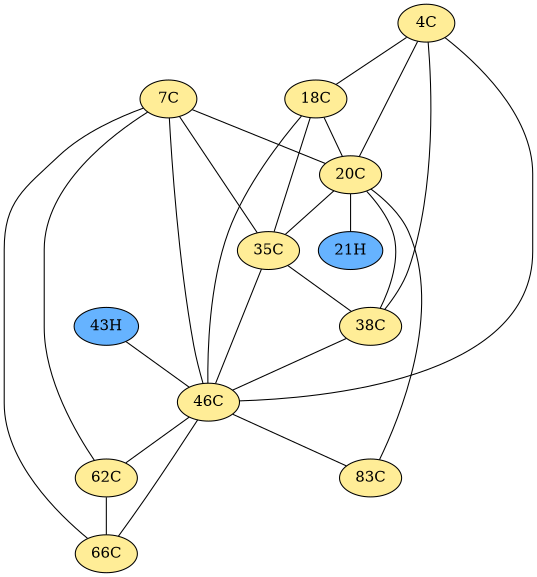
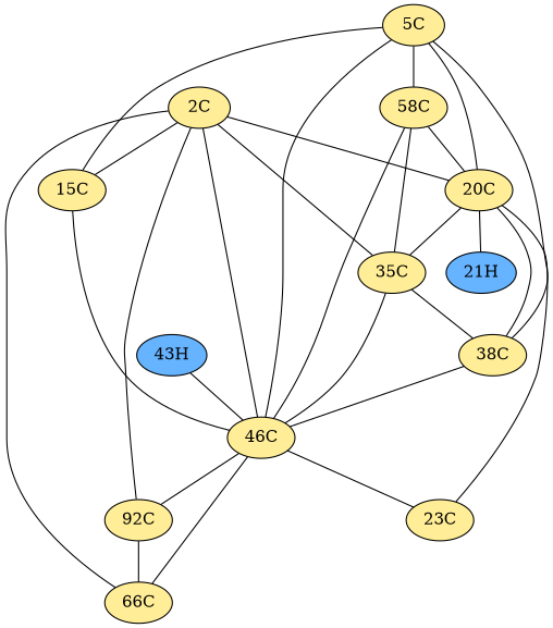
  graph {
    node [fillcolor="#FFED97" style=radial]
    edge [penwidth=1]
-   "4C"
-   "18C"
+   "4C" [label="5C"]
+   "15C"
+   "18C" [label="58C"]
    "20C"
    "46C"
    "38C"
-   "7C"
+   "7C" [label="2C"]
    "35C"
    n9 [label="66C"]
-   "62C"
+   "62C" [label="92C"]
    "21H" [fillcolor="#66B3FF"]
-   "23C" [label="83C"]
+   "23C"
    "43H" [fillcolor="#66B3FF"]
+   "4C" -- "15C"
    "4C" -- "18C"
    "4C" -- "20C"
    "4C" -- "46C"
    "4C" -- "38C"
+   "15C" -- "46C"
    "18C" -- "20C"
    "18C" -- "46C"
    "18C" -- "35C"
    "20C" -- "38C"
    "20C" -- "35C"
    "20C" -- "21H"
    "20C" -- "23C"
    "46C" -- n9
    "46C" -- "62C"
    "46C" -- "23C"
    "38C" -- "46C"
+   "7C" -- "15C"
    "7C" -- "20C"
    "7C" -- "46C"
    "7C" -- "35C"
    "7C" -- n9
    "7C" -- "62C"
    "35C" -- "46C"
    "35C" -- "38C"
    "62C" -- n9
    "43H" -- "46C"
  }
